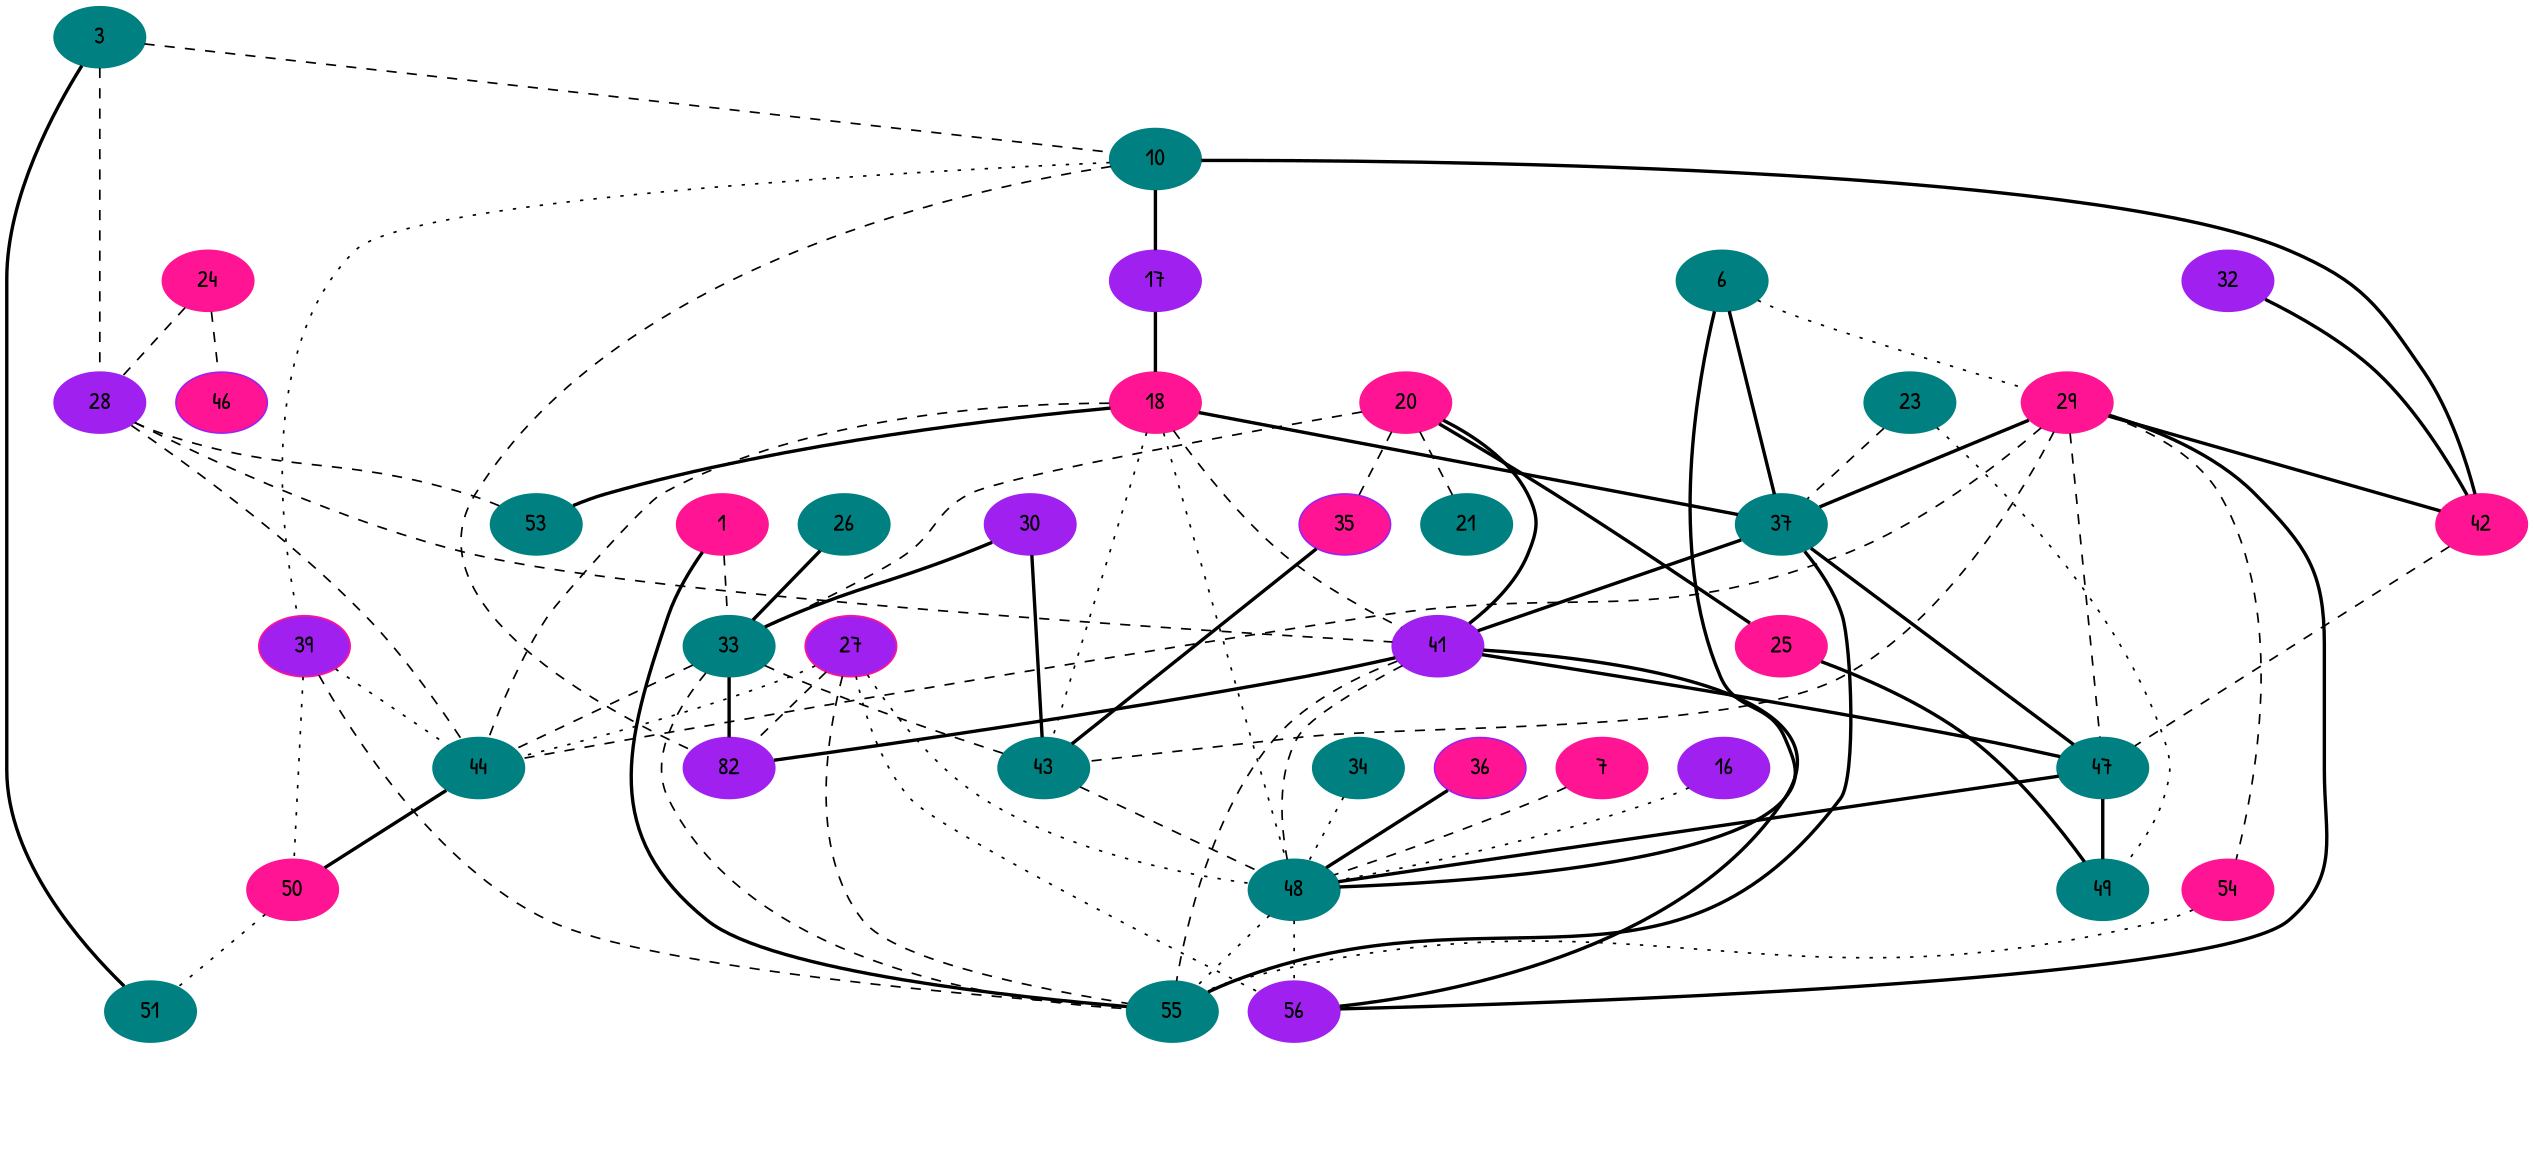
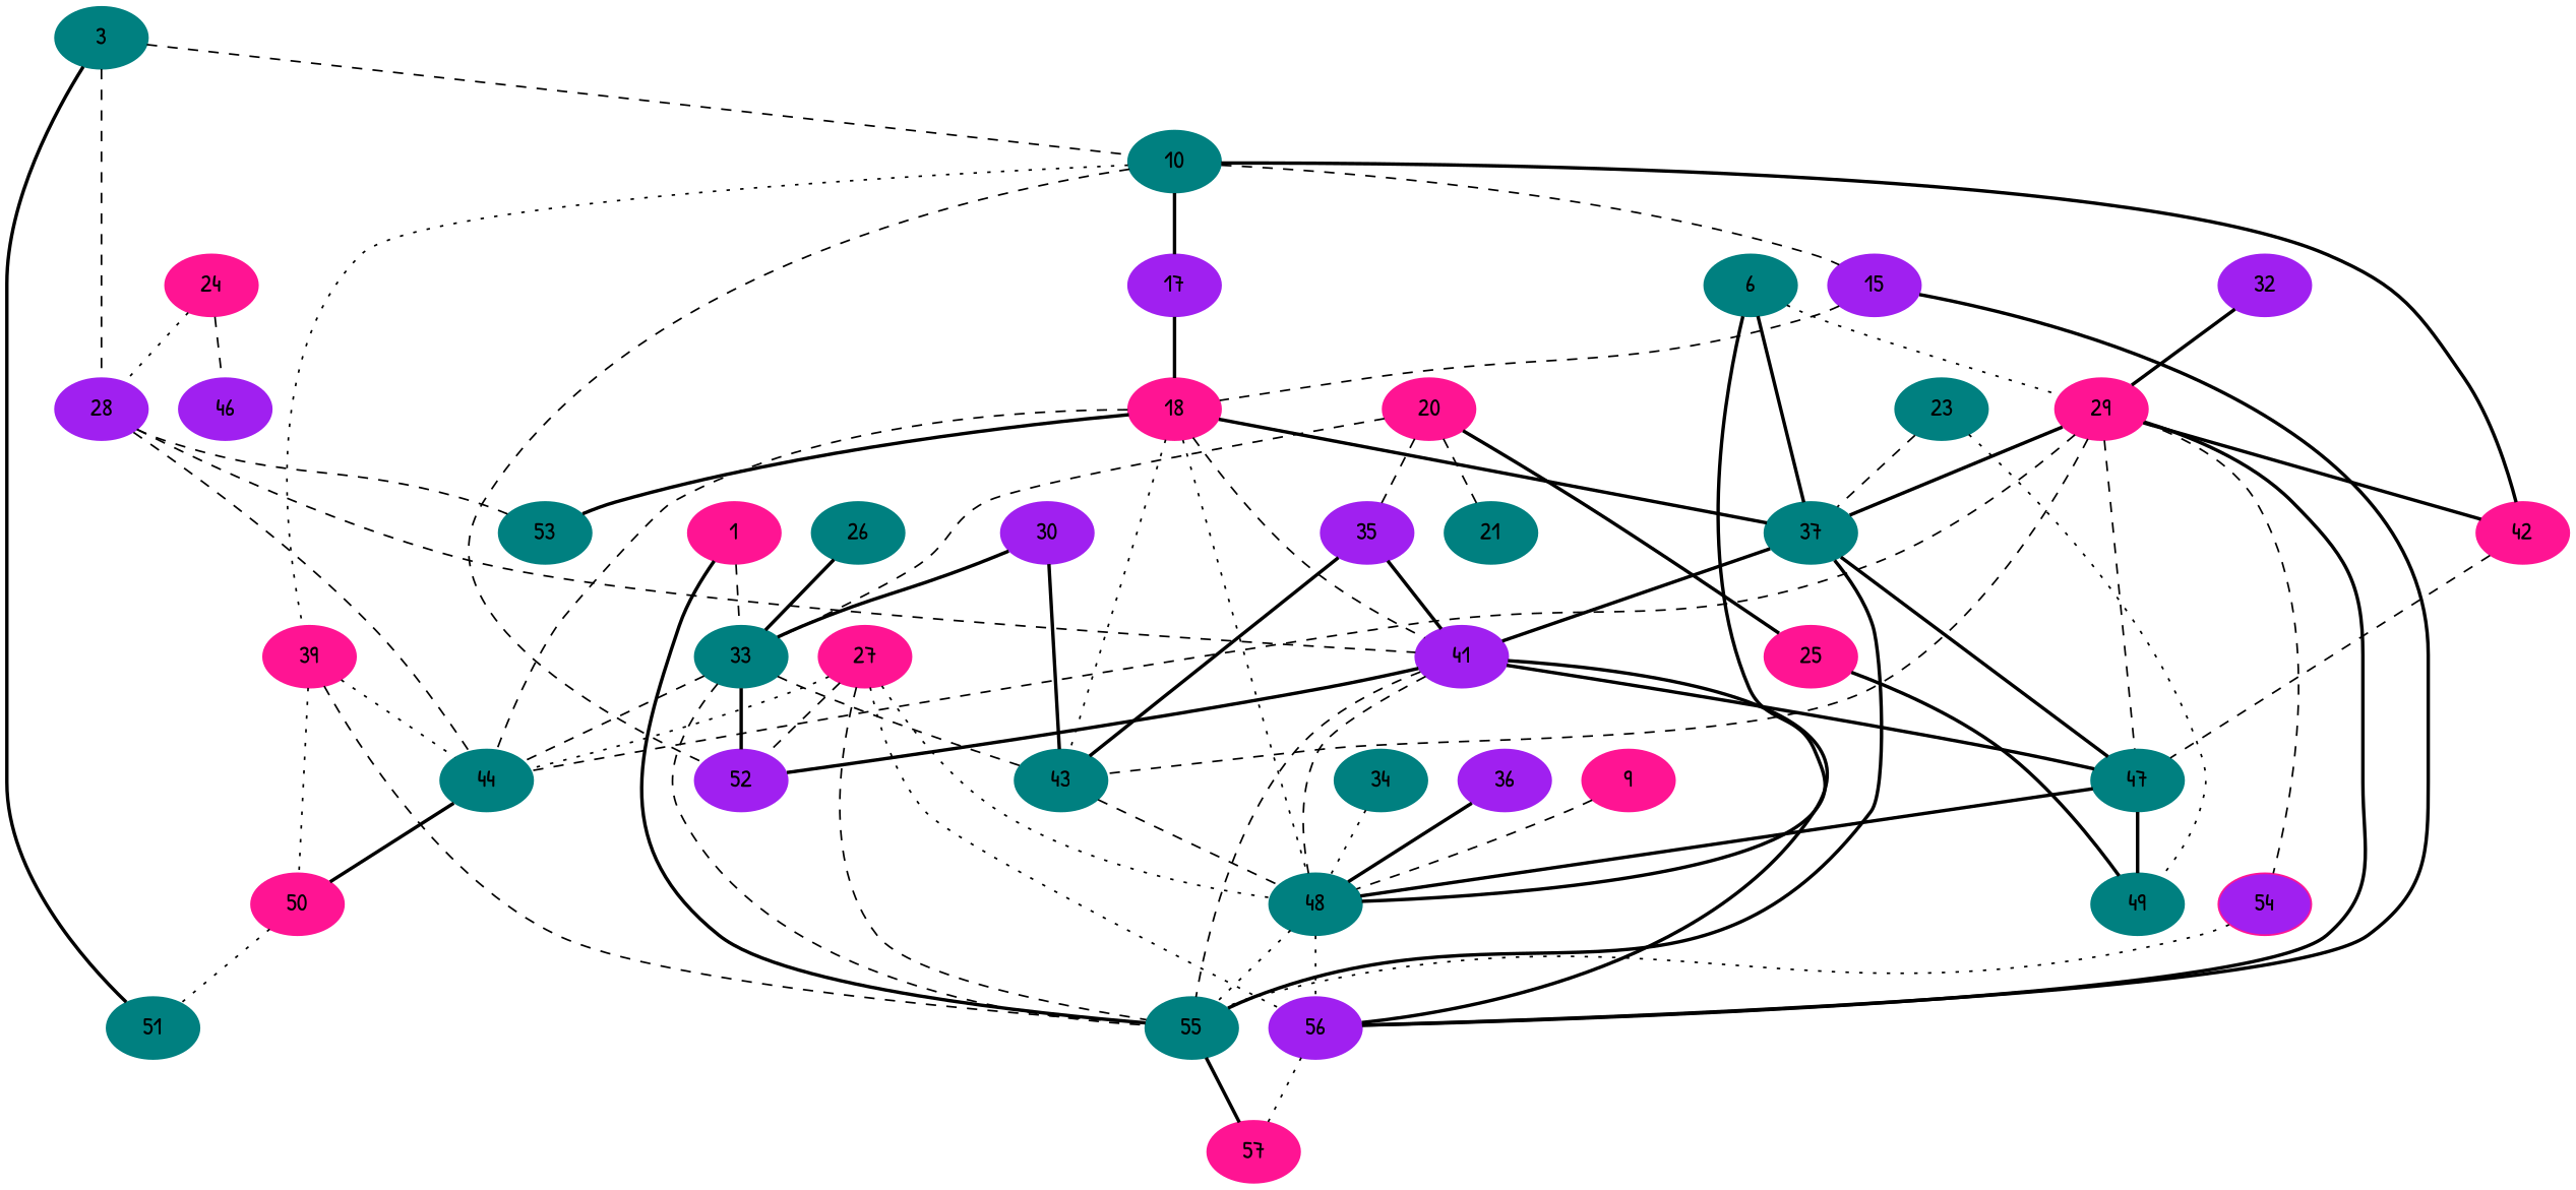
  graph {
    fontname="Patrick Hand"
    node [color=teal fontname="Patrick Hand" style=filled]
    edge [fontname="Patrick Hand" style=bold weight=1.0]
    1 [color=deeppink]
    33
    55
-   52 [color=purple label=82]
+   52 [color=purple]
    43
    44
+   57 [color=deeppink]
    3
    10
    28 [color=purple]
    51
+   15 [color=purple]
    17 [color=purple]
-   39 [color=deeppink fillcolor=purple]
+   39 [color=deeppink]
    42 [color=deeppink]
    41 [color=purple]
    53
    29 [color=deeppink]
    6
    37
    48
    56 [color=purple]
    47
-   54 [color=deeppink]
-   7 [color=deeppink]
+   54 [color=deeppink fillcolor=purple]
+   7 [color=deeppink label=9]
    18 [color=deeppink]
    50 [color=deeppink]
-   16 [color=purple]
    20 [color=deeppink]
    21
    25 [color=deeppink]
-   35 [color=purple fillcolor=deeppink]
+   35 [color=purple]
    49
    23
    24 [color=deeppink]
-   46 [color=purple fillcolor=deeppink]
+   46 [color=purple]
    26
-   27 [color=deeppink fillcolor=purple]
+   27 [color=deeppink]
    30 [color=purple]
    32 [color=purple]
    34
-   36 [color=purple fillcolor=deeppink]
+   36 [color=purple]
    1 -- 33 [style=dashed]
    1 -- 55
    33 -- 55 [style=dashed]
    33 -- 52
    33 -- 43 [style=dashed]
    33 -- 44 [style=dashed]
+   55 -- 57
    43 -- 48 [style=dashed weight=4.0]
    44 -- 50
    3 -- 10 [style=dashed]
    3 -- 28 [style=dashed]
    3 -- 51
    10 -- 52 [style=dashed]
+   10 -- 15 [style=dashed]
    10 -- 17 [weight=2.0]
    10 -- 39 [style=dotted]
    10 -- 42 [weight=2.0]
    28 -- 44 [style=dashed]
    28 -- 41 [style=dashed]
    28 -- 53 [style=dashed]
+   15 -- 56
+   15 -- 18 [style=dashed]
    17 -- 18
    39 -- 55 [style=dashed weight=2.0]
    39 -- 44 [style=dotted]
    39 -- 50 [style=dotted]
    42 -- 47 [style=dashed]
    41 -- 55 [style=dashed]
    41 -- 52
    41 -- 48 [style=dashed]
    41 -- 56
    41 -- 47
    29 -- 43 [style=dashed weight=2.0]
    29 -- 44 [style=dashed]
    29 -- 42
    29 -- 37
    29 -- 56
    29 -- 47 [style=dashed weight=2.0]
    29 -- 54 [style=dashed]
    6 -- 29 [style=dotted]
    6 -- 37
    6 -- 48
    37 -- 55
    37 -- 41
    37 -- 47
    48 -- 55 [style=dotted weight=2.0]
    48 -- 56 [style=dotted weight=2.0]
+   56 -- 57 [style=dotted]
    47 -- 48
    47 -- 49
    54 -- 55 [style=dotted]
    7 -- 48 [style=dashed]
    18 -- 43 [style=dotted weight=2.0]
    18 -- 44 [style=dashed]
    18 -- 41 [style=dashed]
    18 -- 53
    18 -- 37
    18 -- 48 [style=dotted]
    50 -- 51 [style=dotted]
-   16 -- 48 [style=dotted]
    20 -- 33 [style=dashed]
-   20 -- 41
+   35 -- 41
    20 -- 21 [style=dashed]
    20 -- 25
    20 -- 35 [style=dashed weight=2.0]
    25 -- 49
    35 -- 43
    23 -- 37 [style=dashed]
    23 -- 49 [style=dotted]
-   24 -- 28 [style=dashed]
+   24 -- 28 [style=dotted]
    24 -- 46 [style=dashed]
    26 -- 33
    27 -- 55 [style=dashed]
    27 -- 52 [style=dashed]
    27 -- 44 [style=dotted weight=2.0]
    27 -- 48 [style=dotted]
    27 -- 56 [style=dotted weight=2.0]
    30 -- 33
    30 -- 43
-   32 -- 42
+   32 -- 29
    34 -- 48 [style=dotted]
    36 -- 48
  }
